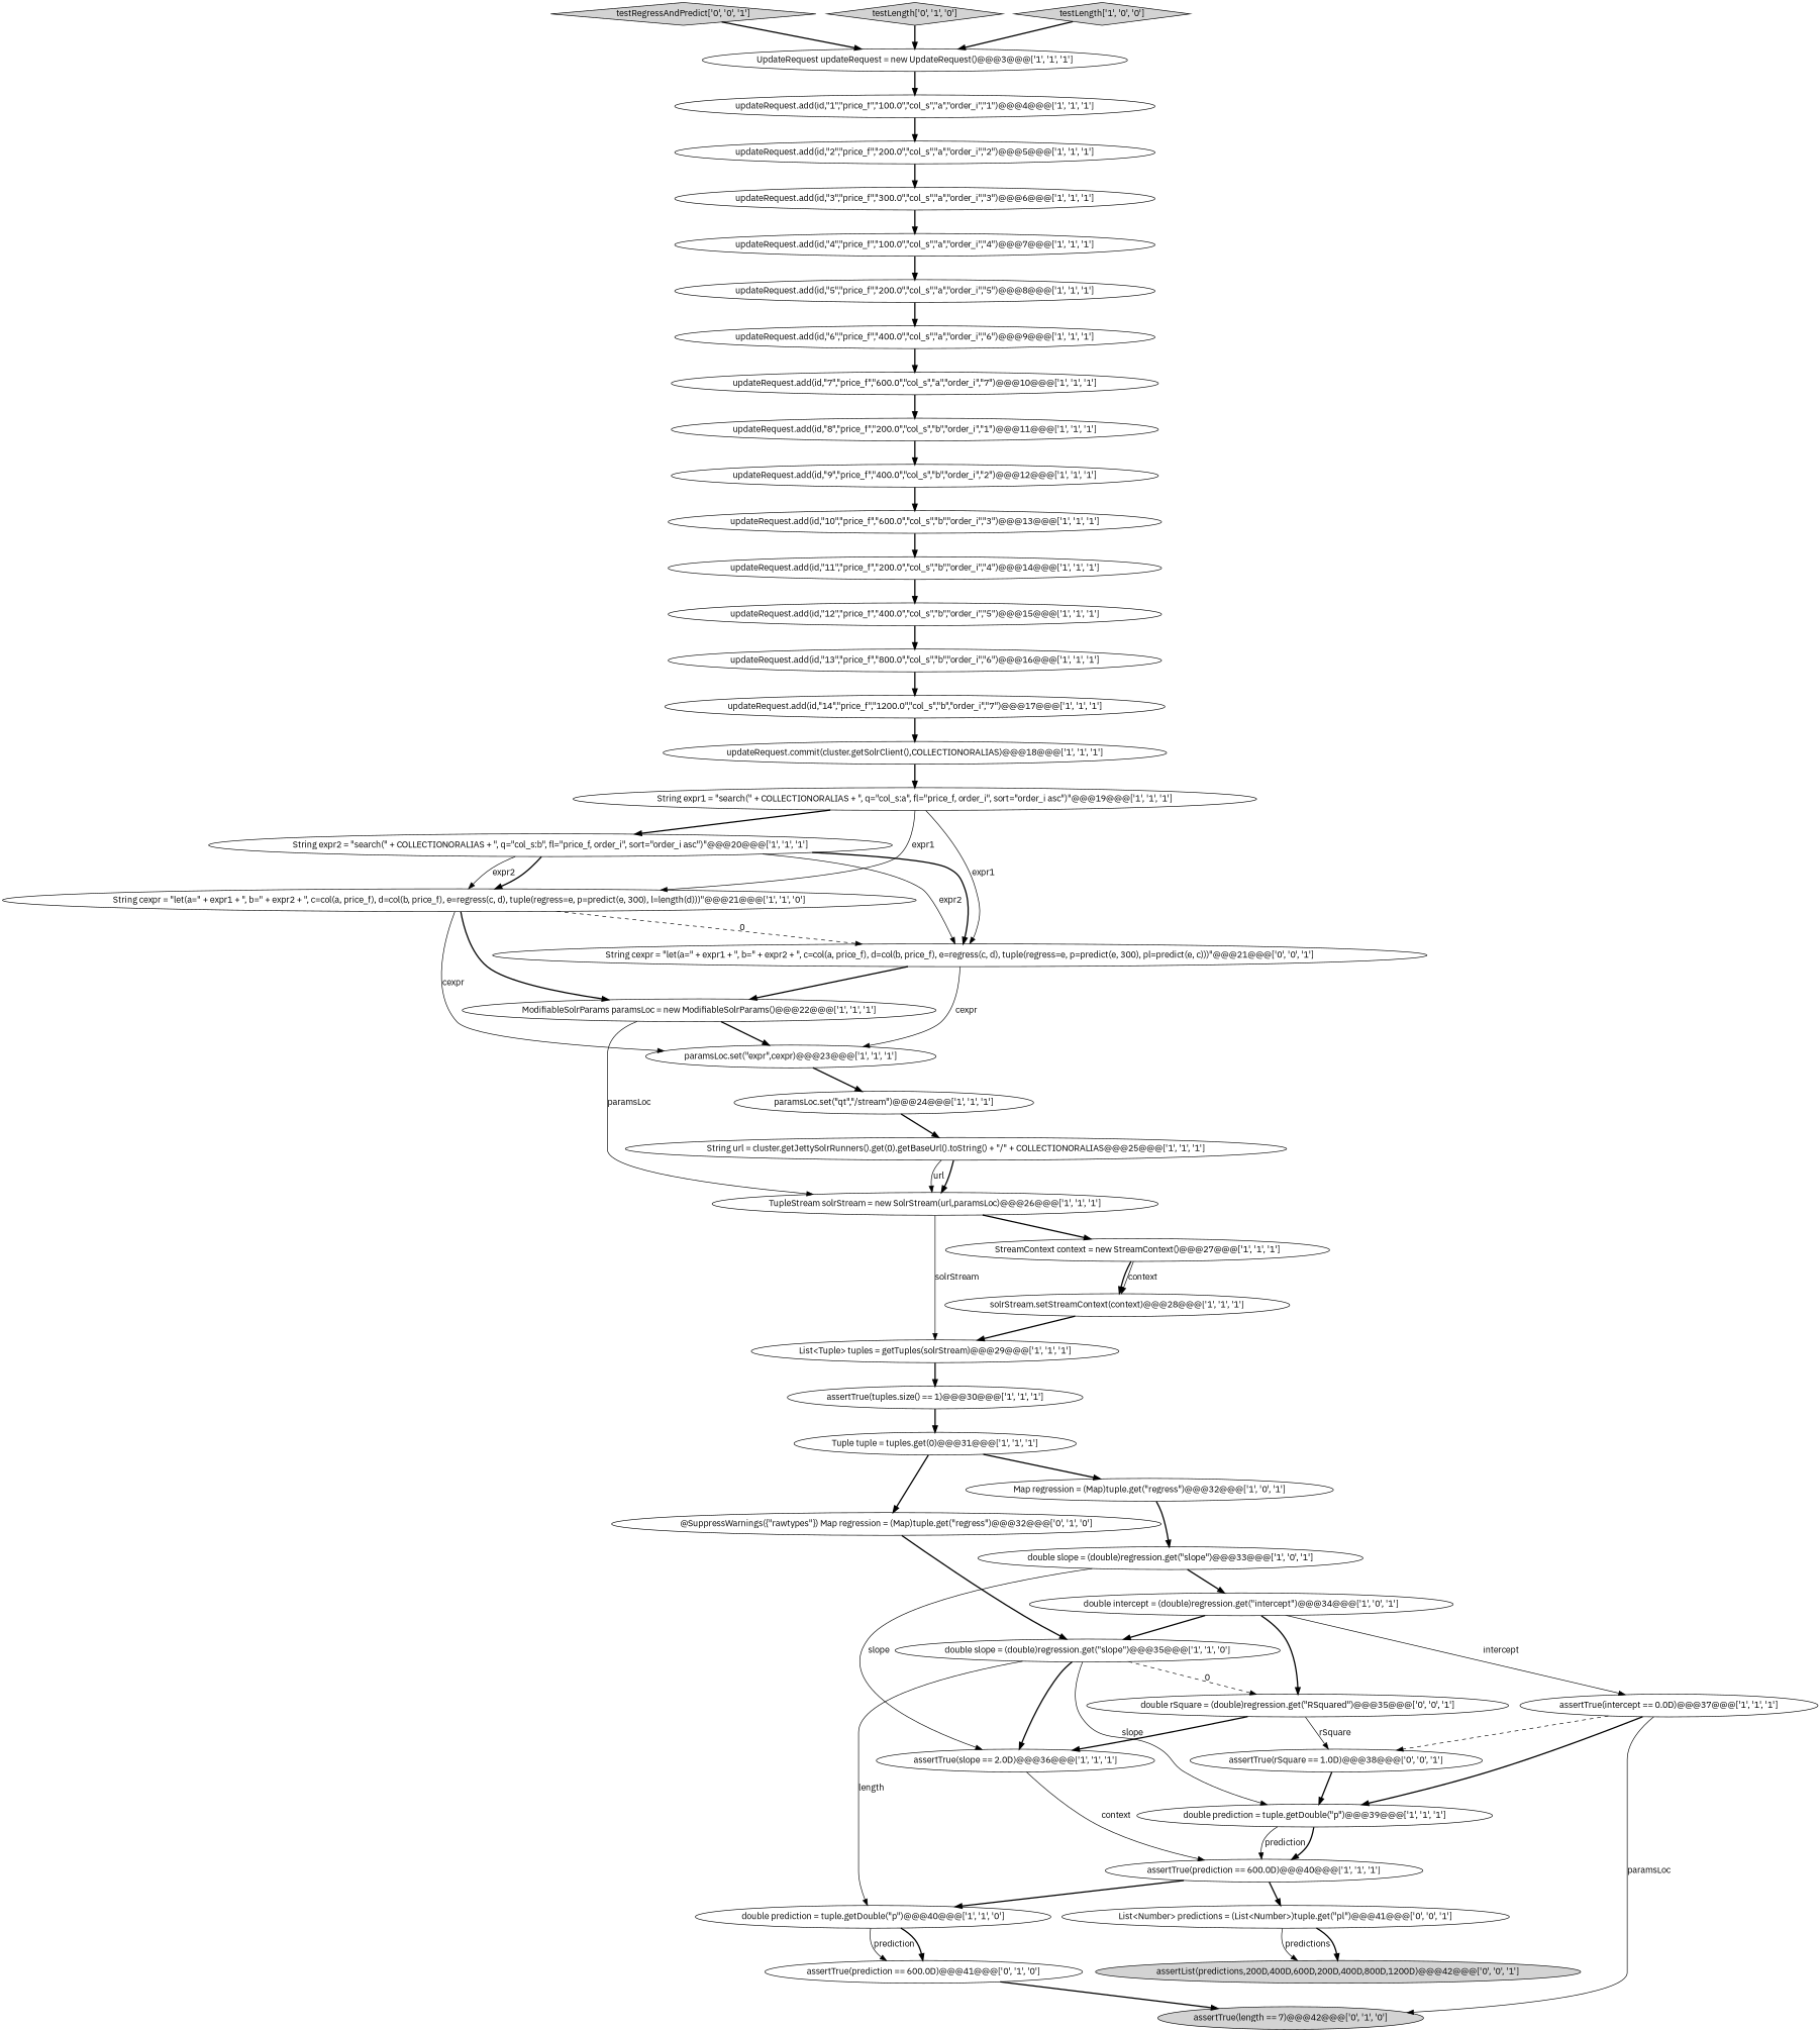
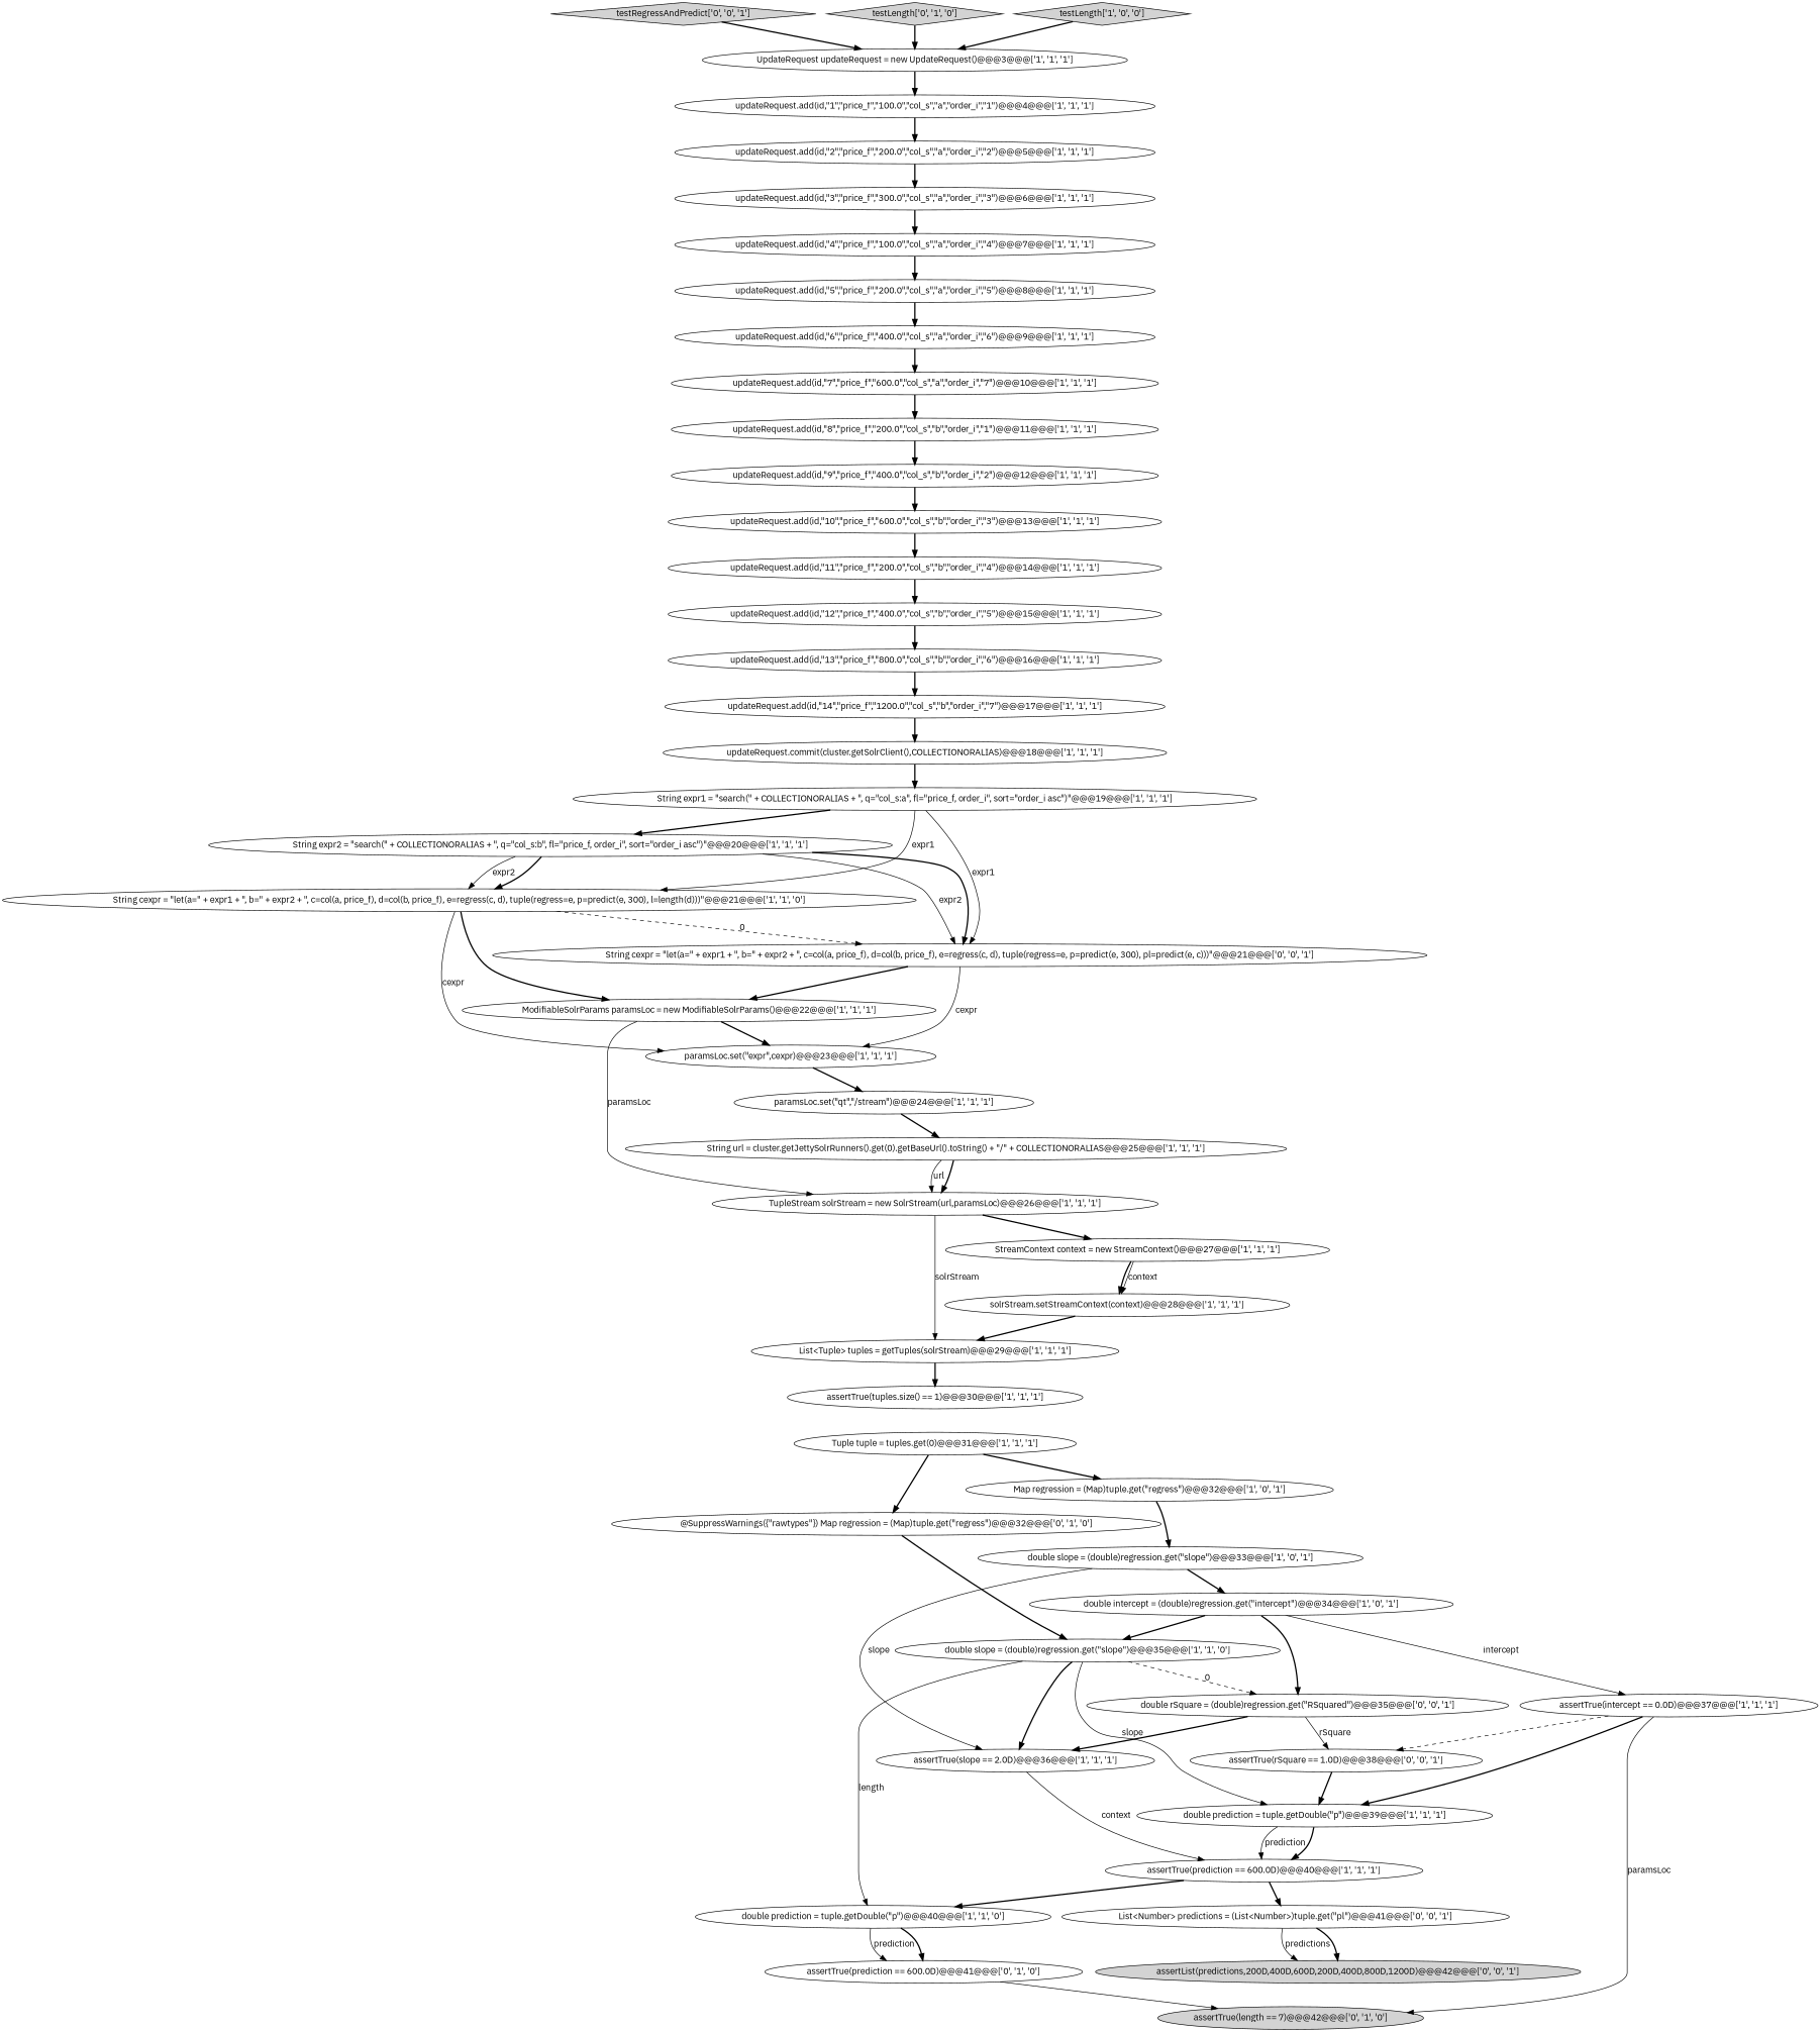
  digraph {
    fontname="IBM Plex Sans"
    node [fillcolor=white fontname="IBM Plex Sans" shape=ellipse style=filled]
    edge [fontname="IBM Plex Sans" style=bold]
    n1 [label="ModifiableSolrParams paramsLoc = new ModifiableSolrParams()@@@22@@@['1', '1', '1']"]
    n2 [label="paramsLoc.set(\"expr\",cexpr)@@@23@@@['1', '1', '1']"]
    n3 [label="TupleStream solrStream = new SolrStream(url,paramsLoc)@@@26@@@['1', '1', '1']"]
    n4 [label="paramsLoc.set(\"qt\",\"/stream\")@@@24@@@['1', '1', '1']"]
    n5 [label="List<Tuple> tuples = getTuples(solrStream)@@@29@@@['1', '1', '1']"]
    n6 [label="StreamContext context = new StreamContext()@@@27@@@['1', '1', '1']"]
    n7 [label="updateRequest.add(id,\"14\",\"price_f\",\"1200.0\",\"col_s\",\"b\",\"order_i\",\"7\")@@@17@@@['1', '1', '1']"]
    n8 [label="updateRequest.commit(cluster.getSolrClient(),COLLECTIONORALIAS)@@@18@@@['1', '1', '1']"]
    n9 [label="String expr1 = \"search(\" + COLLECTIONORALIAS + \", q=\"col_s:a\", fl=\"price_f, order_i\", sort=\"order_i asc\")\"@@@19@@@['1', '1', '1']"]
    n10 [label="updateRequest.add(id,\"8\",\"price_f\",\"200.0\",\"col_s\",\"b\",\"order_i\",\"1\")@@@11@@@['1', '1', '1']"]
    n11 [label="updateRequest.add(id,\"9\",\"price_f\",\"400.0\",\"col_s\",\"b\",\"order_i\",\"2\")@@@12@@@['1', '1', '1']"]
    n12 [label="updateRequest.add(id,\"10\",\"price_f\",\"600.0\",\"col_s\",\"b\",\"order_i\",\"3\")@@@13@@@['1', '1', '1']"]
    n13 [label="double slope = (double)regression.get(\"slope\")@@@35@@@['1', '1', '0']"]
    n14 [label="double rSquare = (double)regression.get(\"RSquared\")@@@35@@@['0', '0', '1']"]
    n15 [label="assertTrue(slope == 2.0D)@@@36@@@['1', '1', '1']"]
    n16 [label="double prediction = tuple.getDouble(\"p\")@@@39@@@['1', '1', '1']"]
    n17 [label="double prediction = tuple.getDouble(\"p\")@@@40@@@['1', '1', '0']"]
    n18 [label="assertTrue(rSquare == 1.0D)@@@38@@@['0', '0', '1']"]
    n19 [label="assertTrue(prediction == 600.0D)@@@40@@@['1', '1', '1']"]
    n20 [label="assertTrue(prediction == 600.0D)@@@41@@@['0', '1', '0']"]
    n21 [label="@SuppressWarnings({\"rawtypes\"}) Map regression = (Map)tuple.get(\"regress\")@@@32@@@['0', '1', '0']"]
    n22 [label="updateRequest.add(id,\"13\",\"price_f\",\"800.0\",\"col_s\",\"b\",\"order_i\",\"6\")@@@16@@@['1', '1', '1']"]
    n23 [label="updateRequest.add(id,\"2\",\"price_f\",\"200.0\",\"col_s\",\"a\",\"order_i\",\"2\")@@@5@@@['1', '1', '1']"]
    n24 [label="updateRequest.add(id,\"3\",\"price_f\",\"300.0\",\"col_s\",\"a\",\"order_i\",\"3\")@@@6@@@['1', '1', '1']"]
    n25 [label="updateRequest.add(id,\"4\",\"price_f\",\"100.0\",\"col_s\",\"a\",\"order_i\",\"4\")@@@7@@@['1', '1', '1']"]
    n26 [label="String url = cluster.getJettySolrRunners().get(0).getBaseUrl().toString() + \"/\" + COLLECTIONORALIAS@@@25@@@['1', '1', '1']"]
    n27 [fillcolor=lightgray label="assertTrue(length == 7)@@@42@@@['0', '1', '0']"]
    n28 [label="updateRequest.add(id,\"11\",\"price_f\",\"200.0\",\"col_s\",\"b\",\"order_i\",\"4\")@@@14@@@['1', '1', '1']"]
    n29 [label="updateRequest.add(id,\"12\",\"price_f\",\"400.0\",\"col_s\",\"b\",\"order_i\",\"5\")@@@15@@@['1', '1', '1']"]
    n30 [label="List<Number> predictions = (List<Number>)tuple.get(\"pl\")@@@41@@@['0', '0', '1']"]
    n31 [fillcolor=lightgray label="assertList(predictions,200D,400D,600D,200D,400D,800D,1200D)@@@42@@@['0', '0', '1']"]
    n32 [label="String expr2 = \"search(\" + COLLECTIONORALIAS + \", q=\"col_s:b\", fl=\"price_f, order_i\", sort=\"order_i asc\")\"@@@20@@@['1', '1', '1']"]
    n33 [label="String cexpr = \"let(a=\" + expr1 + \", b=\" + expr2 + \", c=col(a, price_f), d=col(b, price_f), e=regress(c, d), tuple(regress=e, p=predict(e, 300), pl=predict(e, c)))\"@@@21@@@['0', '0', '1']"]
    n34 [label="String cexpr = \"let(a=\" + expr1 + \", b=\" + expr2 + \", c=col(a, price_f), d=col(b, price_f), e=regress(c, d), tuple(regress=e, p=predict(e, 300), l=length(d)))\"@@@21@@@['1', '1', '0']"]
    n35 [label="assertTrue(intercept == 0.0D)@@@37@@@['1', '1', '1']"]
    n36 [label="double intercept = (double)regression.get(\"intercept\")@@@34@@@['1', '0', '1']"]
    n37 [label="solrStream.setStreamContext(context)@@@28@@@['1', '1', '1']"]
    n38 [label="assertTrue(tuples.size() == 1)@@@30@@@['1', '1', '1']"]
    n39 [fillcolor=lightgray label="testRegressAndPredict['0', '0', '1']" shape=diamond]
    n40 [label="UpdateRequest updateRequest = new UpdateRequest()@@@3@@@['1', '1', '1']"]
    n41 [label="updateRequest.add(id,\"1\",\"price_f\",\"100.0\",\"col_s\",\"a\",\"order_i\",\"1\")@@@4@@@['1', '1', '1']"]
    n42 [label="Tuple tuple = tuples.get(0)@@@31@@@['1', '1', '1']"]
    n43 [label="Map regression = (Map)tuple.get(\"regress\")@@@32@@@['1', '0', '1']"]
    n44 [fillcolor=lightgray label="testLength['0', '1', '0']" shape=diamond]
    n45 [label="updateRequest.add(id,\"7\",\"price_f\",\"600.0\",\"col_s\",\"a\",\"order_i\",\"7\")@@@10@@@['1', '1', '1']"]
    n46 [label="updateRequest.add(id,\"5\",\"price_f\",\"200.0\",\"col_s\",\"a\",\"order_i\",\"5\")@@@8@@@['1', '1', '1']"]
    n47 [label="double slope = (double)regression.get(\"slope\")@@@33@@@['1', '0', '1']"]
    n48 [label="updateRequest.add(id,\"6\",\"price_f\",\"400.0\",\"col_s\",\"a\",\"order_i\",\"6\")@@@9@@@['1', '1', '1']"]
    n49 [fillcolor=lightgray label="testLength['1', '0', '0']" shape=diamond]
    n1 -> n2
    n1 -> n3 [label=paramsLoc style=solid]
    n2 -> n4
    n3 -> n5 [label=solrStream style=solid]
    n3 -> n6
    n4 -> n26
    n5 -> n38
    n6 -> n37
    n6 -> n37 [label=context style=solid]
    n7 -> n8
    n8 -> n9
    n9 -> n32
    n9 -> n33 [label=expr1 style=solid]
    n9 -> n34 [label=expr1 style=solid]
    n10 -> n11
    n11 -> n12
    n12 -> n28
    n13 -> n14 [label=0 style=dashed]
    n13 -> n15
    n13 -> n16 [label=slope style=solid]
    n13 -> n17 [label=length style=solid]
    n14 -> n15
    n14 -> n18 [label=rSquare style=solid]
    n15 -> n19 [label=context style=solid]
    n16 -> n19 [label=prediction style=solid]
    n16 -> n19
    n17 -> n20 [label=prediction style=solid]
    n17 -> n20
    n18 -> n16
    n19 -> n17
    n19 -> n30
-   n20 -> n27
+   n20 -> n27 [style=solid]
    n21 -> n13
    n22 -> n7
    n23 -> n24
    n24 -> n25
    n25 -> n46
    n26 -> n3
    n26 -> n3 [label=url style=solid]
    n28 -> n29
    n29 -> n22
    n30 -> n31 [label=predictions style=solid]
    n30 -> n31
    n32 -> n33
    n32 -> n33 [label=expr2 style=solid]
    n32 -> n34
    n32 -> n34 [label=expr2 style=solid]
    n33 -> n1
    n33 -> n2 [label=cexpr style=solid]
    n34 -> n1
    n34 -> n2 [label=cexpr style=solid]
    n34 -> n33 [label=0 style=dashed]
    n35 -> n16
    n35 -> n18 [style=dashed]
    n35 -> n27 [label=paramsLoc style=solid]
    n36 -> n13
    n36 -> n14
    n36 -> n35 [label=intercept style=solid]
    n37 -> n5
-   n38 -> n42
    n39 -> n40
    n40 -> n41
    n41 -> n23
    n42 -> n21
    n42 -> n43
    n43 -> n47
    n44 -> n40
    n45 -> n10
    n46 -> n48
    n47 -> n15 [label=slope style=solid]
    n47 -> n36
    n48 -> n45
    n49 -> n40
  }
